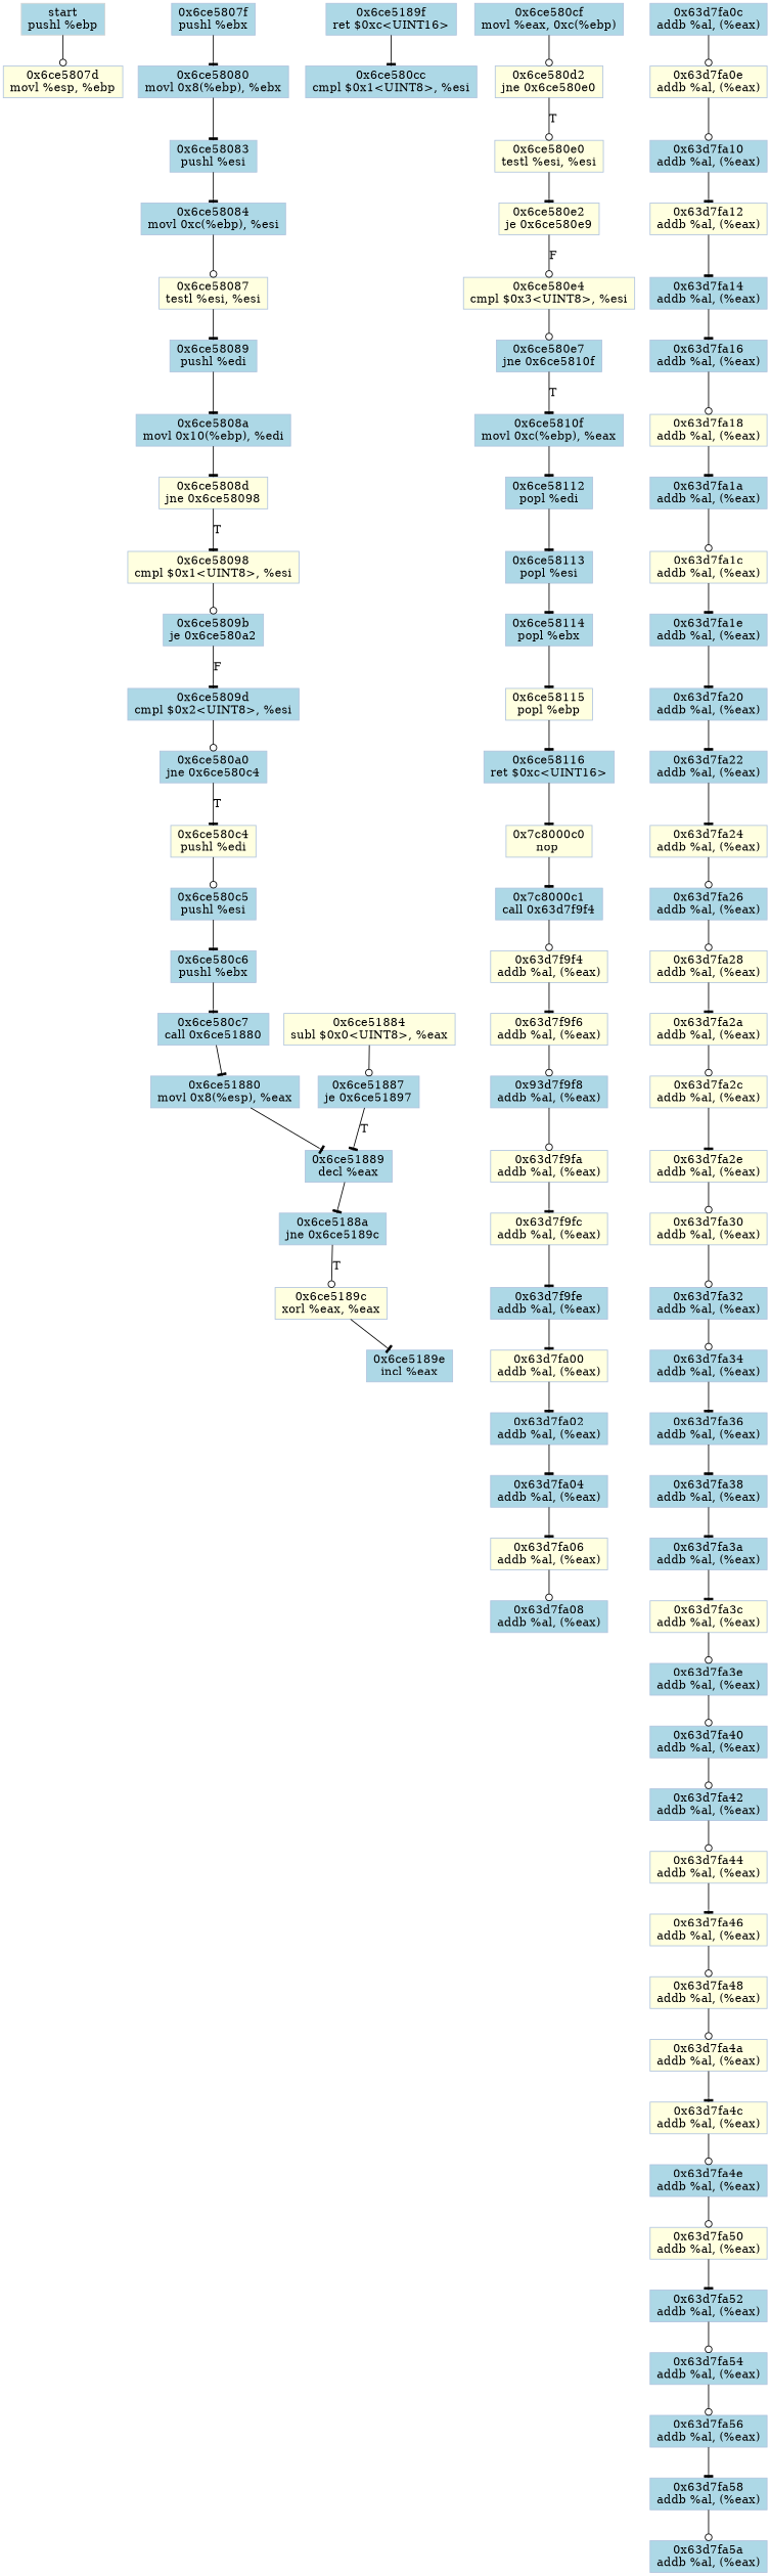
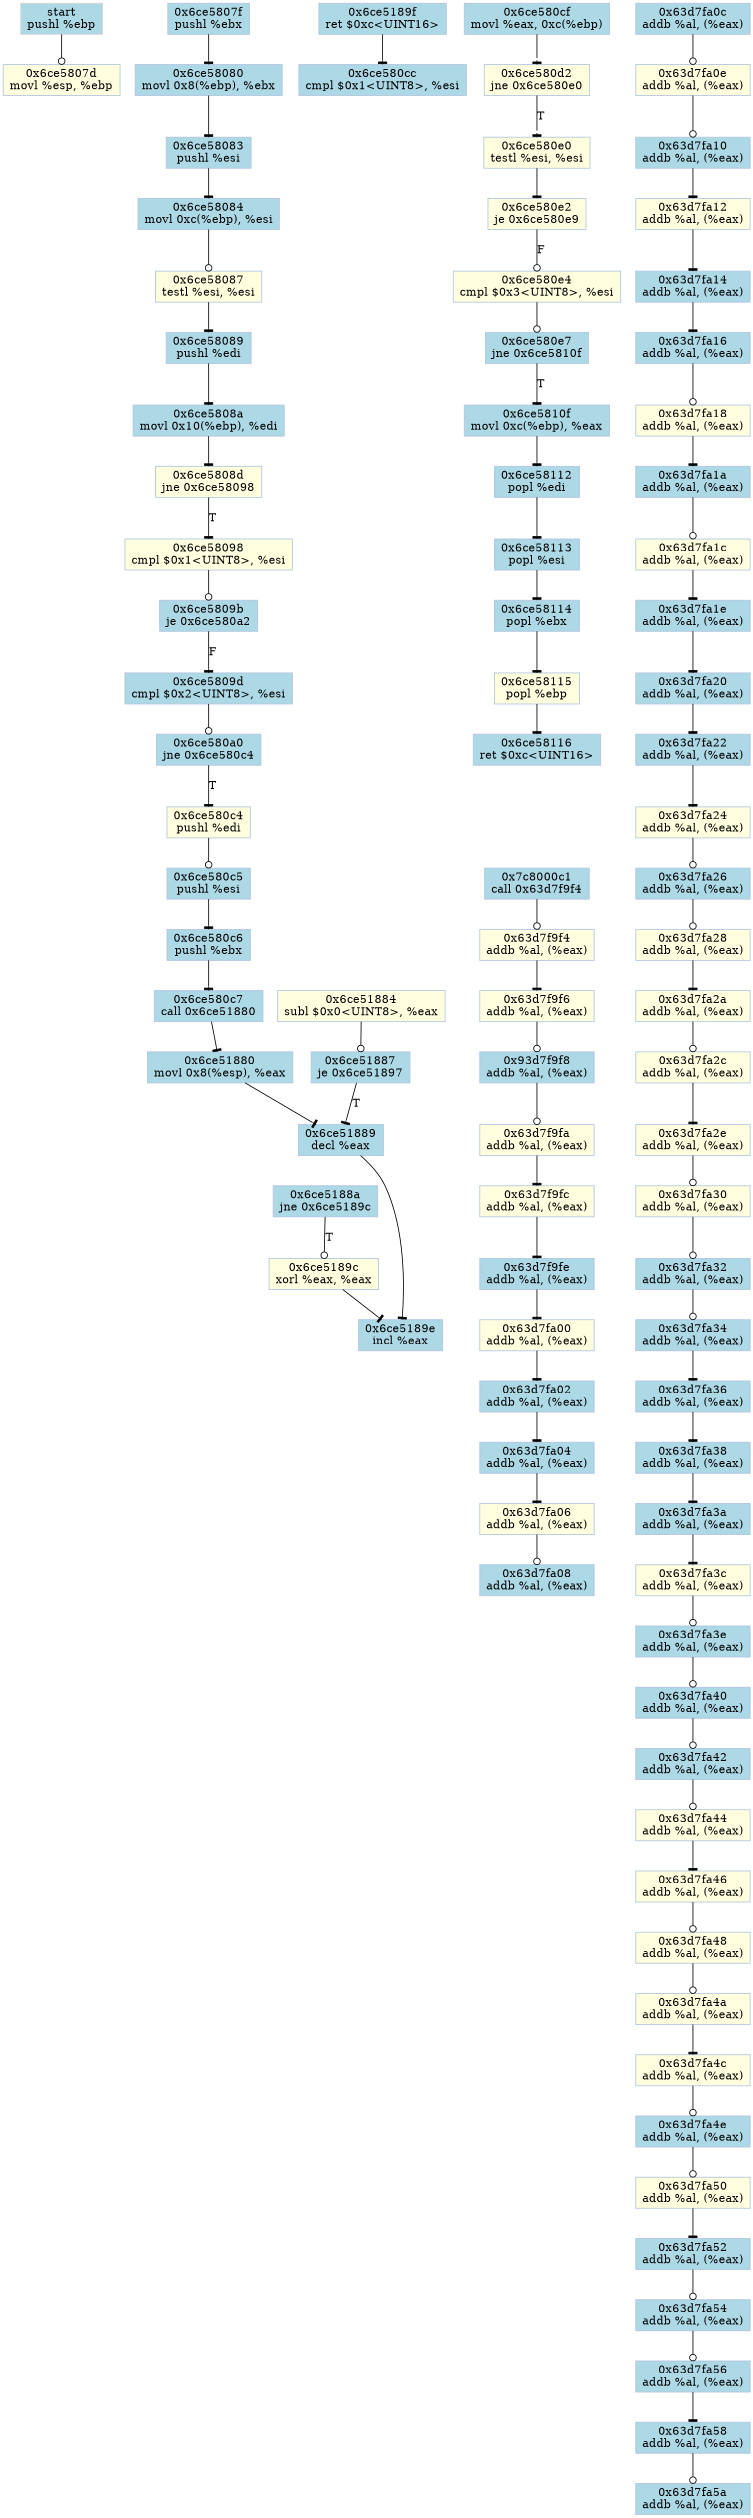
  digraph {
    node [color=lightsteelblue fillcolor=lightblue shape=rectangle style=filled]
    edge [arrowhead=tee color="#000000"]
    n1 [color=lightgrey label="start\npushl %ebp"]
    n2 [fillcolor=lightyellow label="0x6ce5807d\nmovl %esp, %ebp"]
    n3 [label="0x6ce5807f\npushl %ebx"]
    n4 [label="0x6ce58080\nmovl 0x8(%ebp), %ebx"]
    n5 [label="0x6ce58083\npushl %esi"]
    n6 [label="0x6ce58084\nmovl 0xc(%ebp), %esi"]
    n7 [fillcolor=lightyellow label="0x6ce58087\ntestl %esi, %esi"]
    n8 [label="0x6ce58089\npushl %edi"]
    n9 [label="0x6ce5808a\nmovl 0x10(%ebp), %edi"]
    n10 [fillcolor=lightyellow label="0x6ce5808d\njne 0x6ce58098"]
    n11 [fillcolor=lightyellow label="0x6ce58098\ncmpl $0x1<UINT8>, %esi"]
    n12 [label="0x6ce5809b\nje 0x6ce580a2"]
    n13 [label="0x6ce5809d\ncmpl $0x2<UINT8>, %esi"]
    n14 [label="0x6ce580a0\njne 0x6ce580c4"]
    n15 [fillcolor=lightyellow label="0x6ce580c4\npushl %edi"]
    n16 [label="0x6ce580c5\npushl %esi"]
    n17 [label="0x6ce580c6\npushl %ebx"]
    n18 [label="0x6ce580c7\ncall 0x6ce51880"]
    n19 [label="0x6ce51880\nmovl 0x8(%esp), %eax"]
    n20 [label="0x6ce51889\ndecl %eax"]
    n21 [fillcolor=lightyellow label="0x6ce51884\nsubl $0x0<UINT8>, %eax"]
    n22 [label="0x6ce51887\nje 0x6ce51897"]
    n23 [label="0x6ce5188a\njne 0x6ce5189c"]
    n24 [fillcolor=lightyellow label="0x6ce5189c\nxorl %eax, %eax"]
    n25 [label="0x6ce5189e\nincl %eax"]
    n26 [label="0x6ce5189f\nret $0xc<UINT16>"]
    n27 [label="0x6ce580cc\ncmpl $0x1<UINT8>, %esi"]
    n28 [label="0x6ce580cf\nmovl %eax, 0xc(%ebp)"]
    n29 [fillcolor=lightyellow label="0x6ce580d2\njne 0x6ce580e0"]
    n30 [fillcolor=lightyellow label="0x6ce580e0\ntestl %esi, %esi"]
    n31 [fillcolor=lightyellow label="0x6ce580e2\nje 0x6ce580e9"]
    n32 [fillcolor=lightyellow label="0x6ce580e4\ncmpl $0x3<UINT8>, %esi"]
    n33 [label="0x6ce580e7\njne 0x6ce5810f"]
    n34 [label="0x6ce5810f\nmovl 0xc(%ebp), %eax"]
    n35 [label="0x6ce58112\npopl %edi"]
    n36 [label="0x6ce58113\npopl %esi"]
    n37 [label="0x6ce58114\npopl %ebx"]
    n38 [fillcolor=lightyellow label="0x6ce58115\npopl %ebp"]
    n39 [label="0x6ce58116\nret $0xc<UINT16>"]
-   n40 [fillcolor=lightyellow label="0x7c8000c0\nnop "]
    n41 [label="0x7c8000c1\ncall 0x63d7f9f4"]
    n42 [fillcolor=lightyellow label="0x63d7f9f4\naddb %al, (%eax)"]
    n43 [fillcolor=lightyellow label="0x63d7f9f6\naddb %al, (%eax)"]
    n44 [label="0x93d7f9f8\naddb %al, (%eax)"]
    n45 [fillcolor=lightyellow label="0x63d7f9fa\naddb %al, (%eax)"]
    n46 [fillcolor=lightyellow label="0x63d7f9fc\naddb %al, (%eax)"]
    n47 [label="0x63d7f9fe\naddb %al, (%eax)"]
    n48 [fillcolor=lightyellow label="0x63d7fa00\naddb %al, (%eax)"]
    n49 [label="0x63d7fa02\naddb %al, (%eax)"]
    n50 [label="0x63d7fa04\naddb %al, (%eax)"]
    n51 [fillcolor=lightyellow label="0x63d7fa06\naddb %al, (%eax)"]
    n52 [label="0x63d7fa08\naddb %al, (%eax)"]
    n53 [label="0x63d7fa0c\naddb %al, (%eax)"]
    n54 [fillcolor=lightyellow label="0x63d7fa0e\naddb %al, (%eax)"]
    n55 [label="0x63d7fa10\naddb %al, (%eax)"]
    n56 [fillcolor=lightyellow label="0x63d7fa12\naddb %al, (%eax)"]
    n57 [label="0x63d7fa14\naddb %al, (%eax)"]
    n58 [label="0x63d7fa16\naddb %al, (%eax)"]
    n59 [fillcolor=lightyellow label="0x63d7fa18\naddb %al, (%eax)"]
    n60 [label="0x63d7fa1a\naddb %al, (%eax)"]
    n61 [fillcolor=lightyellow label="0x63d7fa1c\naddb %al, (%eax)"]
    n62 [label="0x63d7fa1e\naddb %al, (%eax)"]
    n63 [label="0x63d7fa20\naddb %al, (%eax)"]
    n64 [label="0x63d7fa22\naddb %al, (%eax)"]
    n65 [fillcolor=lightyellow label="0x63d7fa24\naddb %al, (%eax)"]
    n66 [label="0x63d7fa26\naddb %al, (%eax)"]
    n67 [fillcolor=lightyellow label="0x63d7fa28\naddb %al, (%eax)"]
    n68 [fillcolor=lightyellow label="0x63d7fa2a\naddb %al, (%eax)"]
    n69 [fillcolor=lightyellow label="0x63d7fa2c\naddb %al, (%eax)"]
    n70 [fillcolor=lightyellow label="0x63d7fa2e\naddb %al, (%eax)"]
    n71 [fillcolor=lightyellow label="0x63d7fa30\naddb %al, (%eax)"]
    n72 [label="0x63d7fa32\naddb %al, (%eax)"]
    n73 [label="0x63d7fa34\naddb %al, (%eax)"]
    n74 [label="0x63d7fa36\naddb %al, (%eax)"]
    n75 [label="0x63d7fa38\naddb %al, (%eax)"]
    n76 [label="0x63d7fa3a\naddb %al, (%eax)"]
    n77 [fillcolor=lightyellow label="0x63d7fa3c\naddb %al, (%eax)"]
    n78 [label="0x63d7fa3e\naddb %al, (%eax)"]
    n79 [label="0x63d7fa40\naddb %al, (%eax)"]
    n80 [label="0x63d7fa42\naddb %al, (%eax)"]
    n81 [fillcolor=lightyellow label="0x63d7fa44\naddb %al, (%eax)"]
    n82 [fillcolor=lightyellow label="0x63d7fa46\naddb %al, (%eax)"]
    n83 [fillcolor=lightyellow label="0x63d7fa48\naddb %al, (%eax)"]
    n84 [fillcolor=lightyellow label="0x63d7fa4a\naddb %al, (%eax)"]
    n85 [fillcolor=lightyellow label="0x63d7fa4c\naddb %al, (%eax)"]
    n86 [label="0x63d7fa4e\naddb %al, (%eax)"]
    n87 [fillcolor=lightyellow label="0x63d7fa50\naddb %al, (%eax)"]
    n88 [label="0x63d7fa52\naddb %al, (%eax)"]
    n89 [label="0x63d7fa54\naddb %al, (%eax)"]
    n90 [label="0x63d7fa56\naddb %al, (%eax)"]
    n91 [label="0x63d7fa58\naddb %al, (%eax)"]
    n92 [label="0x63d7fa5a\naddb %al, (%eax)"]
    n1 -> n2 [arrowhead=odot]
    n3 -> n4
    n4 -> n5
    n5 -> n6
    n6 -> n7 [arrowhead=odot]
    n7 -> n8
    n8 -> n9
    n9 -> n10
    n10 -> n11 [label=T]
    n11 -> n12 [arrowhead=odot]
    n12 -> n13 [label=F]
    n13 -> n14 [arrowhead=odot]
    n14 -> n15 [label=T]
    n15 -> n16 [arrowhead=odot]
    n16 -> n17
    n17 -> n18
    n18 -> n19
    n19 -> n20
-   n20 -> n23
+   n20 -> n25
    n21 -> n22 [arrowhead=odot]
    n22 -> n20 [label=T]
    n23 -> n24 [arrowhead=odot label=T]
    n24 -> n25
    n26 -> n27
-   n28 -> n29 [arrowhead=odot]
-   n29 -> n30 [arrowhead=odot label=T]
+   n28 -> n29
+   n29 -> n30 [label=T]
    n30 -> n31
    n31 -> n32 [arrowhead=odot label=F]
    n32 -> n33 [arrowhead=odot]
    n33 -> n34 [label=T]
    n34 -> n35
    n35 -> n36
    n36 -> n37
    n37 -> n38
    n38 -> n39
-   n39 -> n40
-   n40 -> n41
    n41 -> n42 [arrowhead=odot]
    n42 -> n43
    n43 -> n44 [arrowhead=odot]
    n44 -> n45 [arrowhead=odot]
    n45 -> n46
    n46 -> n47
    n47 -> n48
    n48 -> n49
    n49 -> n50
    n50 -> n51
    n51 -> n52 [arrowhead=odot]
    n53 -> n54 [arrowhead=odot]
    n54 -> n55 [arrowhead=odot]
    n55 -> n56
    n56 -> n57
    n57 -> n58
    n58 -> n59 [arrowhead=odot]
    n59 -> n60
    n60 -> n61 [arrowhead=odot]
    n61 -> n62
    n62 -> n63
    n63 -> n64
    n64 -> n65
    n65 -> n66 [arrowhead=odot]
    n66 -> n67 [arrowhead=odot]
    n67 -> n68
    n68 -> n69 [arrowhead=odot]
    n69 -> n70
    n70 -> n71 [arrowhead=odot]
    n71 -> n72 [arrowhead=odot]
    n72 -> n73 [arrowhead=odot]
    n73 -> n74
    n74 -> n75
    n75 -> n76
    n76 -> n77
    n77 -> n78 [arrowhead=odot]
    n78 -> n79 [arrowhead=odot]
    n79 -> n80 [arrowhead=odot]
    n80 -> n81 [arrowhead=odot]
    n81 -> n82
    n82 -> n83 [arrowhead=odot]
    n83 -> n84 [arrowhead=odot]
    n84 -> n85
    n85 -> n86 [arrowhead=odot]
    n86 -> n87 [arrowhead=odot]
    n87 -> n88
    n88 -> n89 [arrowhead=odot]
    n89 -> n90 [arrowhead=odot]
    n90 -> n91
    n91 -> n92 [arrowhead=odot]
  }
